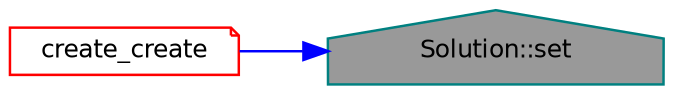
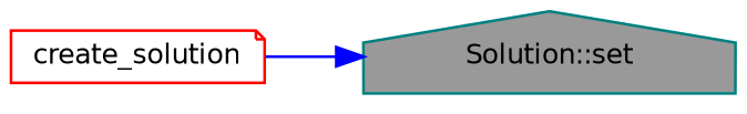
  digraph {
    rankdir=RL
    node [fontname=Helvetica fontsize=10 style=filled]
    n1 [color=teal fillcolor=grey60 fontcolor=black height=0.2 label="Solution::set" shape=house width=0.4]
-   n2 [color=red fillcolor=white height=0.2 label=create_create shape=note width=0.4]
+   n2 [color=red fillcolor=white height=0.2 label=create_solution shape=note width=0.4]
    n1 -> n2 [color=blue dir=back fontname=Helvetica fontsize=10 labelfontname=Helvetica labelfontsize=10 style=solid]
  }
